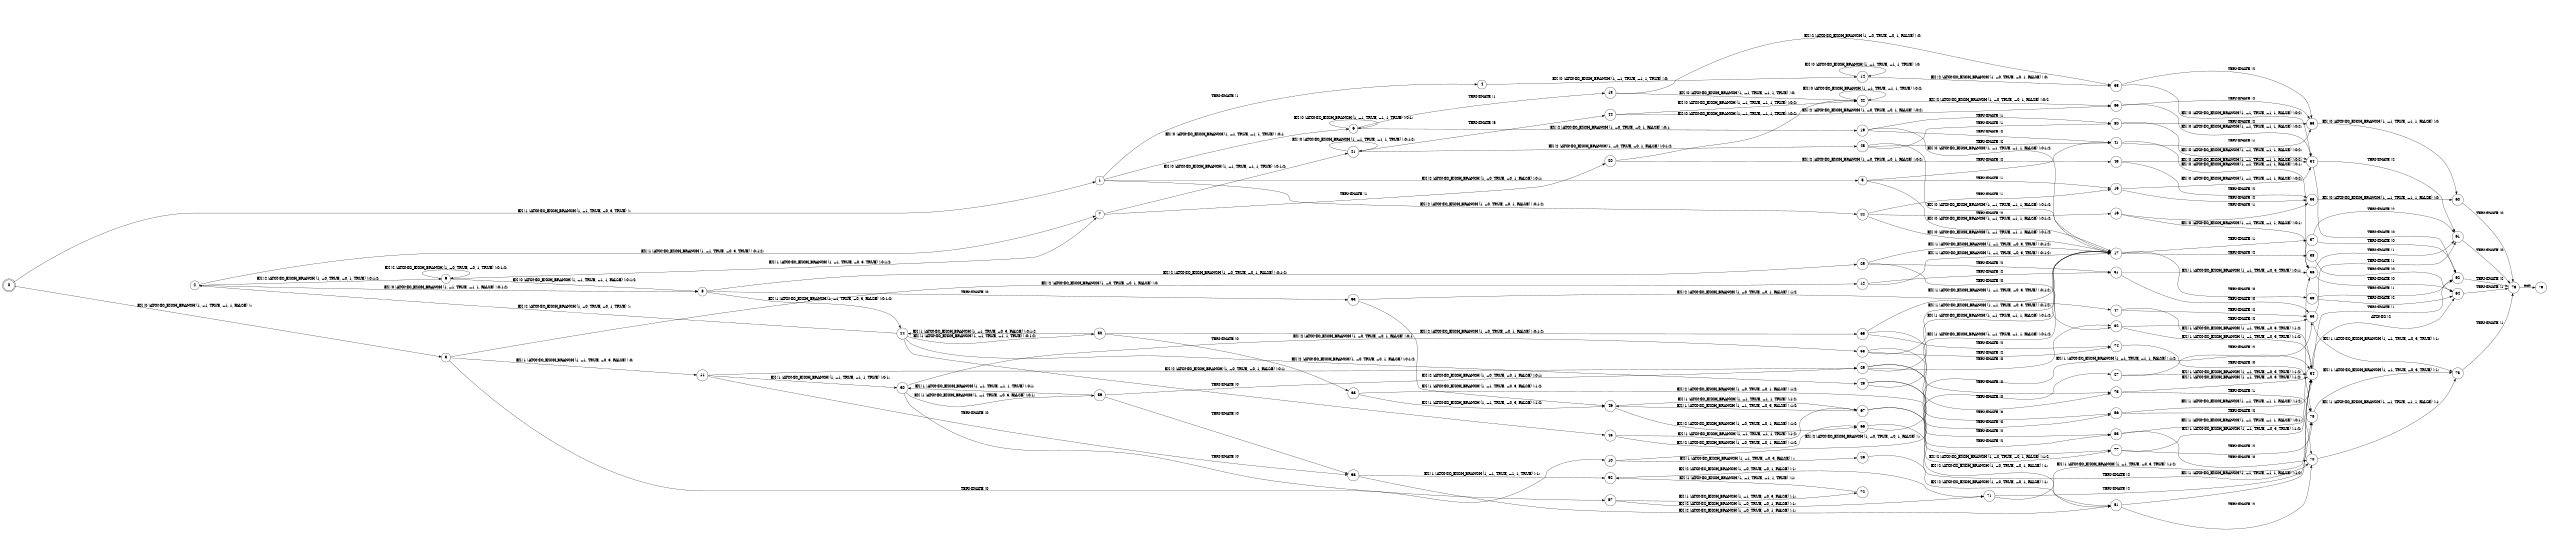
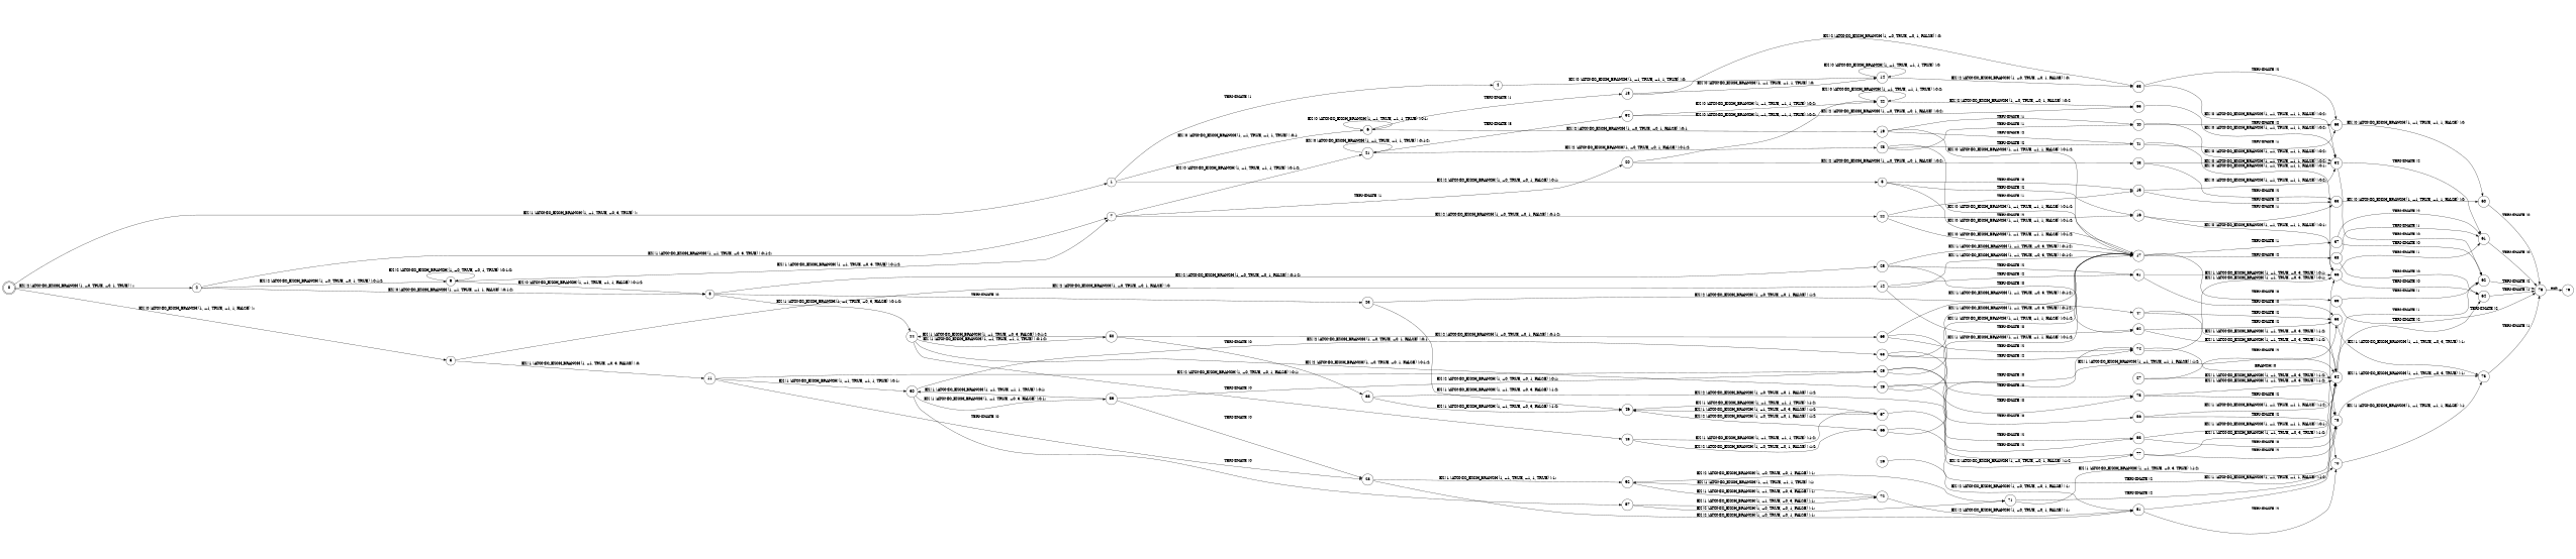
  digraph {
    rankdir=LR
    node [shape=circle]
    0 [peripheries=2]
    1
    2
    3
    4
    5
    6
    7
    8
    9
-   10
    11
    12
    14
    15
    16
    17
    18
    19
    20
    21
    22
-   23 [label=93]
+   23
    24
    25
    26
    27
-   28 [label=98]
+   28
    29
    30
    31
    32
    35
    33
    34
    36
    37
    38
    39
-   40 [label=80]
+   40
    41
    42
    43
-   44
+   44 [label=94]
    45
    46
    47
    48
    49
    50
    51
    53
    54
    52
    55
    56
    57
    58
    59
    60
    61
    62
    63
    64
    65
    66
    67
    68
    69
    70
    71
    72
    73
    74
    75
    76
    77
    78
    79
    0 -> 1 [label="EX !1 !ATOMIC_EXCH_BRANCH (1, +1, TRUE, +0, 3, TRUE) !::"]
-   24 -> 2 [label="EX !2 !ATOMIC_EXCH_BRANCH (1, +0, TRUE, +0, 1, TRUE) !::"]
+   0 -> 2 [label="EX !2 !ATOMIC_EXCH_BRANCH (1, +0, TRUE, +0, 1, TRUE) !::"]
    0 -> 3 [label="EX !0 !ATOMIC_EXCH_BRANCH (1, +1, TRUE, +1, 1, FALSE) !::"]
    1 -> 4 [label="TERMINATE !1"]
    1 -> 5 [label="EX !2 !ATOMIC_EXCH_BRANCH (1, +0, TRUE, +0, 1, FALSE) !:0:1:"]
    1 -> 6 [label="EX !0 !ATOMIC_EXCH_BRANCH (1, +1, TRUE, +1, 1, TRUE) !:0:1:"]
    2 -> 7 [label="EX !1 !ATOMIC_EXCH_BRANCH (1, +1, TRUE, +0, 3, TRUE) !:0:1:2:"]
    2 -> 8 [label="EX !0 !ATOMIC_EXCH_BRANCH (1, +1, TRUE, +1, 1, FALSE) !:0:1:2:"]
    2 -> 9 [label="EX !2 !ATOMIC_EXCH_BRANCH (1, +0, TRUE, +0, 1, TRUE) !:0:1:2:"]
-   3 -> 10 [label="TERMINATE !0"]
    3 -> 11 [label="EX !1 !ATOMIC_EXCH_BRANCH (1, +1, TRUE, +0, 3, FALSE) !:0:"]
    3 -> 12 [label="EX !2 !ATOMIC_EXCH_BRANCH (1, +0, TRUE, +0, 1, FALSE) !:0:"]
    4 -> 14 [label="EX !0 !ATOMIC_EXCH_BRANCH (1, +1, TRUE, +1, 1, TRUE) !:0:"]
-   5 -> 15 [label="TERMINATE !1"]
-   5 -> 41 [label="TERMINATE !2"]
+   5 -> 15 [label="TERMINATE !0"]
+   5 -> 16 [label="TERMINATE !2"]
    5 -> 17 [label="EX !0 !ATOMIC_EXCH_BRANCH (1, +1, TRUE, +1, 1, FALSE) !:0:1:2:"]
    6 -> 6 [label="EX !0 !ATOMIC_EXCH_BRANCH (1, +1, TRUE, +1, 1, TRUE) !:0:1:"]
    6 -> 18 [label="TERMINATE !1"]
    6 -> 19 [label="EX !2 !ATOMIC_EXCH_BRANCH (1, +0, TRUE, +0, 1, FALSE) !:0:1:"]
    7 -> 20 [label="TERMINATE !1"]
    7 -> 21 [label="EX !0 !ATOMIC_EXCH_BRANCH (1, +1, TRUE, +1, 1, TRUE) !:0:1:2:"]
-   1 -> 22 [label="EX !2 !ATOMIC_EXCH_BRANCH (1, +0, TRUE, +0, 1, FALSE) !:0:1:2:"]
+   7 -> 22 [label="EX !2 !ATOMIC_EXCH_BRANCH (1, +0, TRUE, +0, 1, FALSE) !:0:1:2:"]
    8 -> 23 [label="TERMINATE !0"]
    8 -> 24 [label="EX !1 !ATOMIC_EXCH_BRANCH (1, +1, TRUE, +0, 3, FALSE) !:0:1:2:"]
    8 -> 25 [label="EX !2 !ATOMIC_EXCH_BRANCH (1, +0, TRUE, +0, 1, FALSE) !:0:1:2:"]
    9 -> 7 [label="EX !1 !ATOMIC_EXCH_BRANCH (1, +1, TRUE, +0, 3, TRUE) !:0:1:2:"]
    9 -> 8 [label="EX !0 !ATOMIC_EXCH_BRANCH (1, +1, TRUE, +1, 1, FALSE) !:0:1:2:"]
    9 -> 9 [label="EX !2 !ATOMIC_EXCH_BRANCH (1, +0, TRUE, +0, 1, TRUE) !:0:1:2:"]
-   10 -> 26 [label="EX !1 !ATOMIC_EXCH_BRANCH (1, +1, TRUE, +0, 3, FALSE) !::"]
-   10 -> 27 [label="EX !2 !ATOMIC_EXCH_BRANCH (1, +0, TRUE, +0, 1, FALSE) !::"]
    11 -> 28 [label="TERMINATE !0"]
    11 -> 29 [label="EX !2 !ATOMIC_EXCH_BRANCH (1, +0, TRUE, +0, 1, FALSE) !:0:1:"]
    11 -> 30 [label="EX !1 !ATOMIC_EXCH_BRANCH (1, +1, TRUE, +1, 1, TRUE) !:0:1:"]
    12 -> 17 [label="EX !1 !ATOMIC_EXCH_BRANCH (1, +1, TRUE, +0, 3, TRUE) !:0:1:2:"]
    12 -> 31 [label="TERMINATE !2"]
-   29 -> 32 [label="TERMINATE !0"]
+   12 -> 32 [label="TERMINATE !0"]
    14 -> 14 [label="EX !0 !ATOMIC_EXCH_BRANCH (1, +1, TRUE, +1, 1, TRUE) !:0:"]
    14 -> 35 [label="EX !2 !ATOMIC_EXCH_BRANCH (1, +0, TRUE, +0, 1, FALSE) !:0:"]
    15 -> 33 [label="TERMINATE !2"]
    15 -> 34 [label="EX !0 !ATOMIC_EXCH_BRANCH (1, +1, TRUE, +1, 1, FALSE) !:0:2:"]
    16 -> 33 [label="TERMINATE !1"]
    16 -> 36 [label="EX !0 !ATOMIC_EXCH_BRANCH (1, +1, TRUE, +1, 1, FALSE) !:0:1:"]
    17 -> 37 [label="TERMINATE !1"]
    17 -> 38 [label="TERMINATE !2"]
    17 -> 39 [label="TERMINATE !0"]
-   18 -> 42 [label="EX !0 !ATOMIC_EXCH_BRANCH (1, +1, TRUE, +1, 1, TRUE) !:0:"]
+   18 -> 14 [label="EX !0 !ATOMIC_EXCH_BRANCH (1, +1, TRUE, +1, 1, TRUE) !:0:"]
    18 -> 35 [label="EX !2 !ATOMIC_EXCH_BRANCH (1, +0, TRUE, +0, 1, FALSE) !:0:"]
    19 -> 17 [label="EX !0 !ATOMIC_EXCH_BRANCH (1, +1, TRUE, +1, 1, FALSE) !:0:1:2:"]
    19 -> 40 [label="TERMINATE !1"]
    19 -> 41 [label="TERMINATE !2"]
    20 -> 42 [label="EX !0 !ATOMIC_EXCH_BRANCH (1, +1, TRUE, +1, 1, TRUE) !:0:2:"]
    20 -> 43 [label="EX !2 !ATOMIC_EXCH_BRANCH (1, +0, TRUE, +0, 1, FALSE) !:0:2:"]
    21 -> 21 [label="EX !0 !ATOMIC_EXCH_BRANCH (1, +1, TRUE, +1, 1, TRUE) !:0:1:2:"]
    21 -> 44 [label="TERMINATE !8"]
    21 -> 45 [label="EX !2 !ATOMIC_EXCH_BRANCH (1, +0, TRUE, +0, 1, FALSE) !:0:1:2:"]
    22 -> 15 [label="TERMINATE !1"]
    22 -> 16 [label="TERMINATE !2"]
    22 -> 17 [label="EX !0 !ATOMIC_EXCH_BRANCH (1, +1, TRUE, +1, 1, FALSE) !:0:1:2:"]
    23 -> 46 [label="EX !1 !ATOMIC_EXCH_BRANCH (1, +1, TRUE, +0, 3, FALSE) !:1:2:"]
    23 -> 47 [label="EX !2 !ATOMIC_EXCH_BRANCH (1, +0, TRUE, +0, 1, FALSE) !:1:2:"]
    24 -> 48 [label="TERMINATE !0"]
    24 -> 49 [label="EX !2 !ATOMIC_EXCH_BRANCH (1, +0, TRUE, +0, 1, FALSE) !:0:1:2:"]
    24 -> 50 [label="EX !1 !ATOMIC_EXCH_BRANCH (1, +1, TRUE, +1, 1, TRUE) !:0:1:2:"]
    25 -> 17 [label="EX !1 !ATOMIC_EXCH_BRANCH (1, +1, TRUE, +0, 3, TRUE) !:0:1:2:"]
    25 -> 31 [label="TERMINATE !2"]
    25 -> 32 [label="TERMINATE !0"]
    26 -> 51 [label="EX !2 !ATOMIC_EXCH_BRANCH (1, +0, TRUE, +0, 1, FALSE) !:1:"]
    27 -> 53 [label="TERMINATE !2"]
    27 -> 54 [label="EX !1 !ATOMIC_EXCH_BRANCH (1, +1, TRUE, +0, 3, TRUE) !:1:2:"]
    28 -> 51 [label="EX !2 !ATOMIC_EXCH_BRANCH (1, +0, TRUE, +0, 1, FALSE) !:1:"]
    28 -> 52 [label="EX !1 !ATOMIC_EXCH_BRANCH (1, +1, TRUE, +1, 1, TRUE) !:1:"]
    29 -> 17 [label="EX !1 !ATOMIC_EXCH_BRANCH (1, +1, TRUE, +1, 1, FALSE) !:0:1:2:"]
    29 -> 55 [label="TERMINATE !2"]
    29 -> 56 [label="TERMINATE !0"]
    30 -> 57 [label="TERMINATE !0"]
    30 -> 58 [label="EX !2 !ATOMIC_EXCH_BRANCH (1, +0, TRUE, +0, 1, FALSE) !:0:1:"]
    30 -> 59 [label="EX !1 !ATOMIC_EXCH_BRANCH (1, +1, TRUE, +0, 3, FALSE) !:0:1:"]
    31 -> 36 [label="EX !1 !ATOMIC_EXCH_BRANCH (1, +1, TRUE, +0, 3, TRUE) !:0:1:"]
    31 -> 53 [label="TERMINATE !0"]
    32 -> 53 [label="TERMINATE !2"]
    32 -> 54 [label="EX !1 !ATOMIC_EXCH_BRANCH (1, +1, TRUE, +0, 3, TRUE) !:1:2:"]
    35 -> 34 [label="EX !0 !ATOMIC_EXCH_BRANCH (1, +1, TRUE, +1, 1, FALSE) !:0:2:"]
    35 -> 63 [label="TERMINATE !2"]
    33 -> 60 [label="EX !0 !ATOMIC_EXCH_BRANCH (1, +1, TRUE, +1, 1, FALSE) !:0:"]
    34 -> 61 [label="TERMINATE !2"]
    34 -> 62 [label="TERMINATE !0"]
    36 -> 61 [label="TERMINATE !1"]
    36 -> 64 [label="TERMINATE !0"]
    37 -> 61 [label="TERMINATE !2"]
    37 -> 62 [label="TERMINATE !0"]
-   53 -> 61 [label="TERMINATE !1"]
+   38 -> 61 [label="TERMINATE !1"]
    38 -> 64 [label="TERMINATE !0"]
    39 -> 62 [label="TERMINATE !1"]
-   39 -> 64 [label="TERMINATE !2"]
+   39 -> 76 [label="TERMINATE !2"]
    40 -> 34 [label="EX !0 !ATOMIC_EXCH_BRANCH (1, +1, TRUE, +1, 1, FALSE) !:0:2:"]
    40 -> 63 [label="TERMINATE !2"]
    41 -> 36 [label="EX !0 !ATOMIC_EXCH_BRANCH (1, +1, TRUE, +1, 1, FALSE) !:0:1:"]
    41 -> 63 [label="TERMINATE !1"]
    42 -> 42 [label="EX !0 !ATOMIC_EXCH_BRANCH (1, +1, TRUE, +1, 1, TRUE) !:0:2:"]
    42 -> 65 [label="EX !2 !ATOMIC_EXCH_BRANCH (1, +0, TRUE, +0, 1, FALSE) !:0:2:"]
    43 -> 33 [label="TERMINATE !2"]
    43 -> 34 [label="EX !0 !ATOMIC_EXCH_BRANCH (1, +1, TRUE, +1, 1, FALSE) !:0:2:"]
    44 -> 42 [label="EX !0 !ATOMIC_EXCH_BRANCH (1, +1, TRUE, +1, 1, TRUE) !:0:2:"]
    44 -> 65 [label="EX !2 !ATOMIC_EXCH_BRANCH (1, +0, TRUE, +0, 1, FALSE) !:0:2:"]
    45 -> 17 [label="EX !0 !ATOMIC_EXCH_BRANCH (1, +1, TRUE, +1, 1, FALSE) !:0:1:2:"]
    45 -> 40 [label="TERMINATE !1"]
    45 -> 41 [label="TERMINATE !2"]
-   46 -> 66 [label="EX !2 !ATOMIC_EXCH_BRANCH (1, +0, TRUE, +0, 1, FALSE) !:1:2:"]
+   66 -> 46 [label="EX !2 !ATOMIC_EXCH_BRANCH (1, +0, TRUE, +0, 1, FALSE) !:1:2:"]
    46 -> 67 [label="EX !1 !ATOMIC_EXCH_BRANCH (1, +1, TRUE, +1, 1, TRUE) !:1:2:"]
    47 -> 53 [label="TERMINATE !2"]
    47 -> 54 [label="EX !1 !ATOMIC_EXCH_BRANCH (1, +1, TRUE, +0, 3, TRUE) !:1:2:"]
    48 -> 66 [label="EX !2 !ATOMIC_EXCH_BRANCH (1, +0, TRUE, +0, 1, FALSE) !:1:2:"]
    48 -> 67 [label="EX !1 !ATOMIC_EXCH_BRANCH (1, +1, TRUE, +1, 1, TRUE) !:1:2:"]
    49 -> 17 [label="EX !1 !ATOMIC_EXCH_BRANCH (1, +1, TRUE, +1, 1, FALSE) !:0:1:2:"]
    49 -> 55 [label="TERMINATE !2"]
-   49 -> 56 [label="TERMINATE !0"]
+   49 -> 74 [label="TERMINATE !0"]
    50 -> 24 [label="EX !1 !ATOMIC_EXCH_BRANCH (1, +1, TRUE, +0, 3, FALSE) !:0:1:2:"]
    50 -> 68 [label="TERMINATE !0"]
    50 -> 69 [label="EX !2 !ATOMIC_EXCH_BRANCH (1, +0, TRUE, +0, 1, FALSE) !:0:1:2:"]
    51 -> 54 [label="EX !1 !ATOMIC_EXCH_BRANCH (1, +1, TRUE, +1, 1, FALSE) !:1:2:"]
    51 -> 70 [label="TERMINATE !2"]
    53 -> 73 [label="EX !1 !ATOMIC_EXCH_BRANCH (1, +1, TRUE, +0, 3, TRUE) !:1:"]
    54 -> 62 [label="TERMINATE !1"]
-   54 -> 64 [label="ATOMIC !2"]
+   54 -> 64 [label="TERMINATE !2"]
    52 -> 71 [label="EX !2 !ATOMIC_EXCH_BRANCH (1, +0, TRUE, +0, 1, FALSE) !:1:"]
+   52 -> 72 [label="EX !1 !ATOMIC_EXCH_BRANCH (1, +1, TRUE, +0, 3, FALSE) !:1:"]
    55 -> 36 [label="EX !1 !ATOMIC_EXCH_BRANCH (1, +1, TRUE, +1, 1, FALSE) !:0:1:"]
-   55 -> 70 [label="TERMINATE !0"]
+   55 -> 78 [label="TERMINATE !0"]
    56 -> 54 [label="EX !1 !ATOMIC_EXCH_BRANCH (1, +1, TRUE, +1, 1, FALSE) !:1:2:"]
    56 -> 70 [label="TERMINATE !2"]
    57 -> 71 [label="EX !2 !ATOMIC_EXCH_BRANCH (1, +0, TRUE, +0, 1, FALSE) !:1:"]
    57 -> 72 [label="EX !1 !ATOMIC_EXCH_BRANCH (1, +1, TRUE, +0, 3, FALSE) !:1:"]
    58 -> 17 [label="EX !1 !ATOMIC_EXCH_BRANCH (1, +1, TRUE, +0, 3, TRUE) !:0:1:2:"]
    58 -> 74 [label="TERMINATE !2"]
    58 -> 75 [label="TERMINATE !0"]
    59 -> 28 [label="TERMINATE !0"]
    59 -> 29 [label="EX !2 !ATOMIC_EXCH_BRANCH (1, +0, TRUE, +0, 1, FALSE) !:0:1:"]
    59 -> 30 [label="EX !1 !ATOMIC_EXCH_BRANCH (1, +1, TRUE, +1, 1, TRUE) !:0:1:"]
    60 -> 76 [label="TERMINATE !0"]
    61 -> 76 [label="TERMINATE !0"]
    62 -> 76 [label="TERMINATE !2"]
    63 -> 60 [label="EX !0 !ATOMIC_EXCH_BRANCH (1, +1, TRUE, +1, 1, FALSE) !:0:"]
    64 -> 76 [label="TERMINATE !1"]
    65 -> 34 [label="EX !0 !ATOMIC_EXCH_BRANCH (1, +1, TRUE, +1, 1, FALSE) !:0:2:"]
-   65 -> 63 [label="TERMINATE !2"]
    66 -> 54 [label="EX !1 !ATOMIC_EXCH_BRANCH (1, +1, TRUE, +1, 1, FALSE) !:1:2:"]
    66 -> 70 [label="TERMINATE !2"]
    67 -> 46 [label="EX !1 !ATOMIC_EXCH_BRANCH (1, +1, TRUE, +0, 3, FALSE) !:1:2:"]
    67 -> 77 [label="EX !2 !ATOMIC_EXCH_BRANCH (1, +0, TRUE, +0, 1, FALSE) !:1:2:"]
    68 -> 46 [label="EX !1 !ATOMIC_EXCH_BRANCH (1, +1, TRUE, +0, 3, FALSE) !:1:2:"]
    68 -> 77 [label="EX !2 !ATOMIC_EXCH_BRANCH (1, +0, TRUE, +0, 1, FALSE) !:1:2:"]
    69 -> 17 [label="EX !1 !ATOMIC_EXCH_BRANCH (1, +1, TRUE, +0, 3, TRUE) !:0:1:2:"]
    69 -> 74 [label="TERMINATE !2"]
    69 -> 75 [label="TERMINATE !0"]
    70 -> 73 [label="EX !1 !ATOMIC_EXCH_BRANCH (1, +1, TRUE, +1, 1, FALSE) !:1:"]
    71 -> 54 [label="EX !1 !ATOMIC_EXCH_BRANCH (1, +1, TRUE, +0, 3, TRUE) !:1:2:"]
    71 -> 78 [label="TERMINATE !2"]
-   67 -> 51 [label="EX !2 !ATOMIC_EXCH_BRANCH (1, +0, TRUE, +0, 1, FALSE) !:1:"]
+   72 -> 51 [label="EX !2 !ATOMIC_EXCH_BRANCH (1, +0, TRUE, +0, 1, FALSE) !:1:"]
    72 -> 52 [label="EX !1 !ATOMIC_EXCH_BRANCH (1, +1, TRUE, +1, 1, TRUE) !:1:"]
    73 -> 76 [label="TERMINATE !1"]
-   74 -> 78 [label="TERMINATE !0"]
+   74 -> 36 [label="EX !1 !ATOMIC_EXCH_BRANCH (1, +1, TRUE, +0, 3, TRUE) !:0:1:"]
+   74 -> 78 [label="BRANCH !0"]
    75 -> 54 [label="EX !1 !ATOMIC_EXCH_BRANCH (1, +1, TRUE, +0, 3, TRUE) !:1:2:"]
-   75 -> 78 [label="TERMINATE !1"]
+   75 -> 78 [label="TERMINATE !2"]
    76 -> 79 [label=exit]
    77 -> 54 [label="EX !1 !ATOMIC_EXCH_BRANCH (1, +1, TRUE, +0, 3, TRUE) !:1:2:"]
    77 -> 78 [label="TERMINATE !2"]
    78 -> 73 [label="EX !1 !ATOMIC_EXCH_BRANCH (1, +1, TRUE, +0, 3, TRUE) !:1:"]
  }
